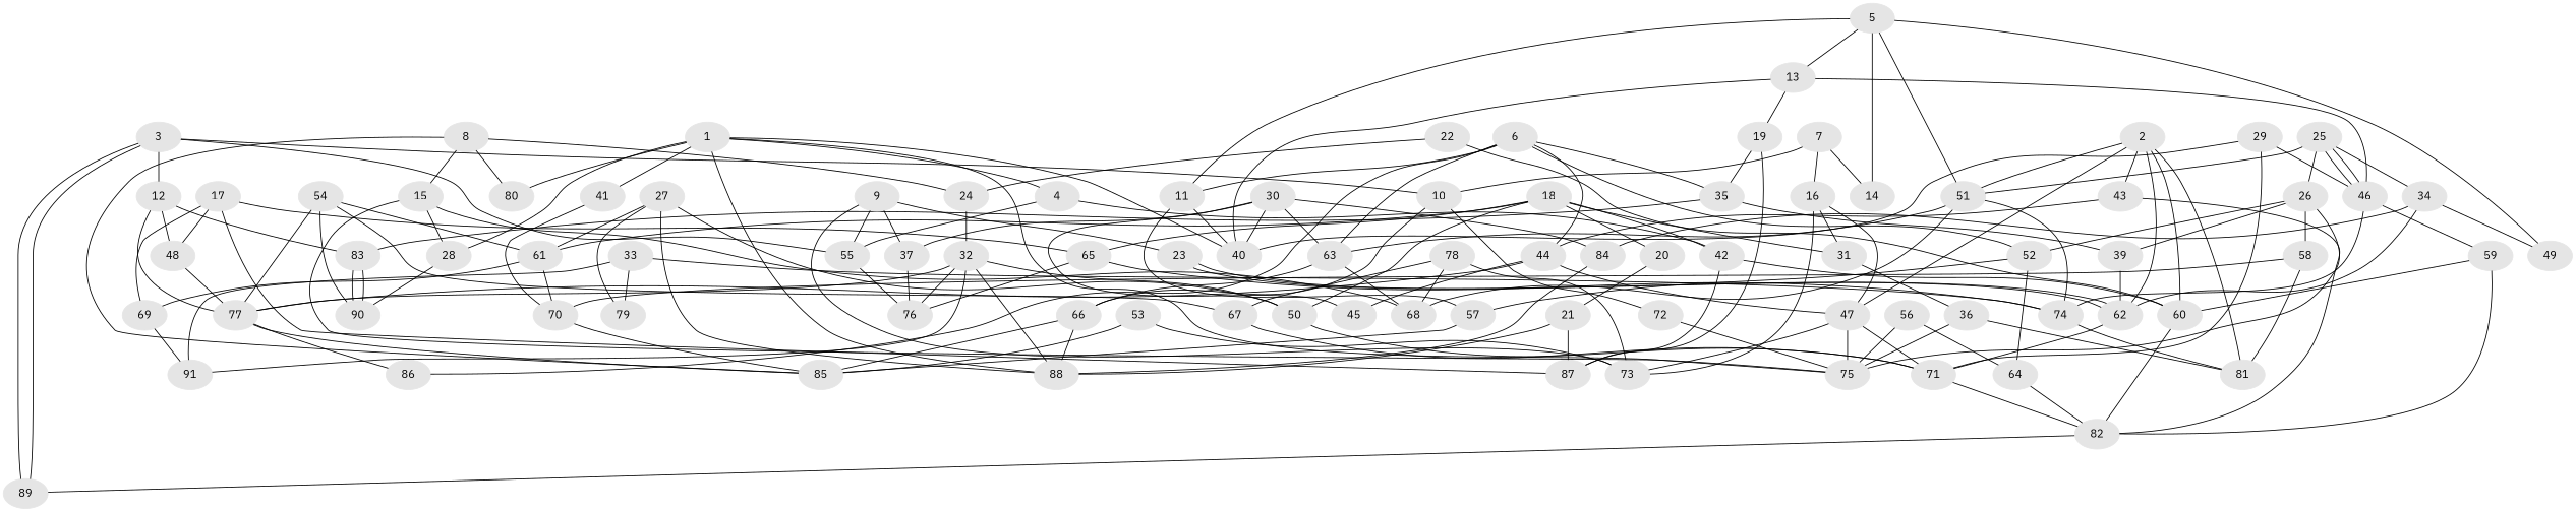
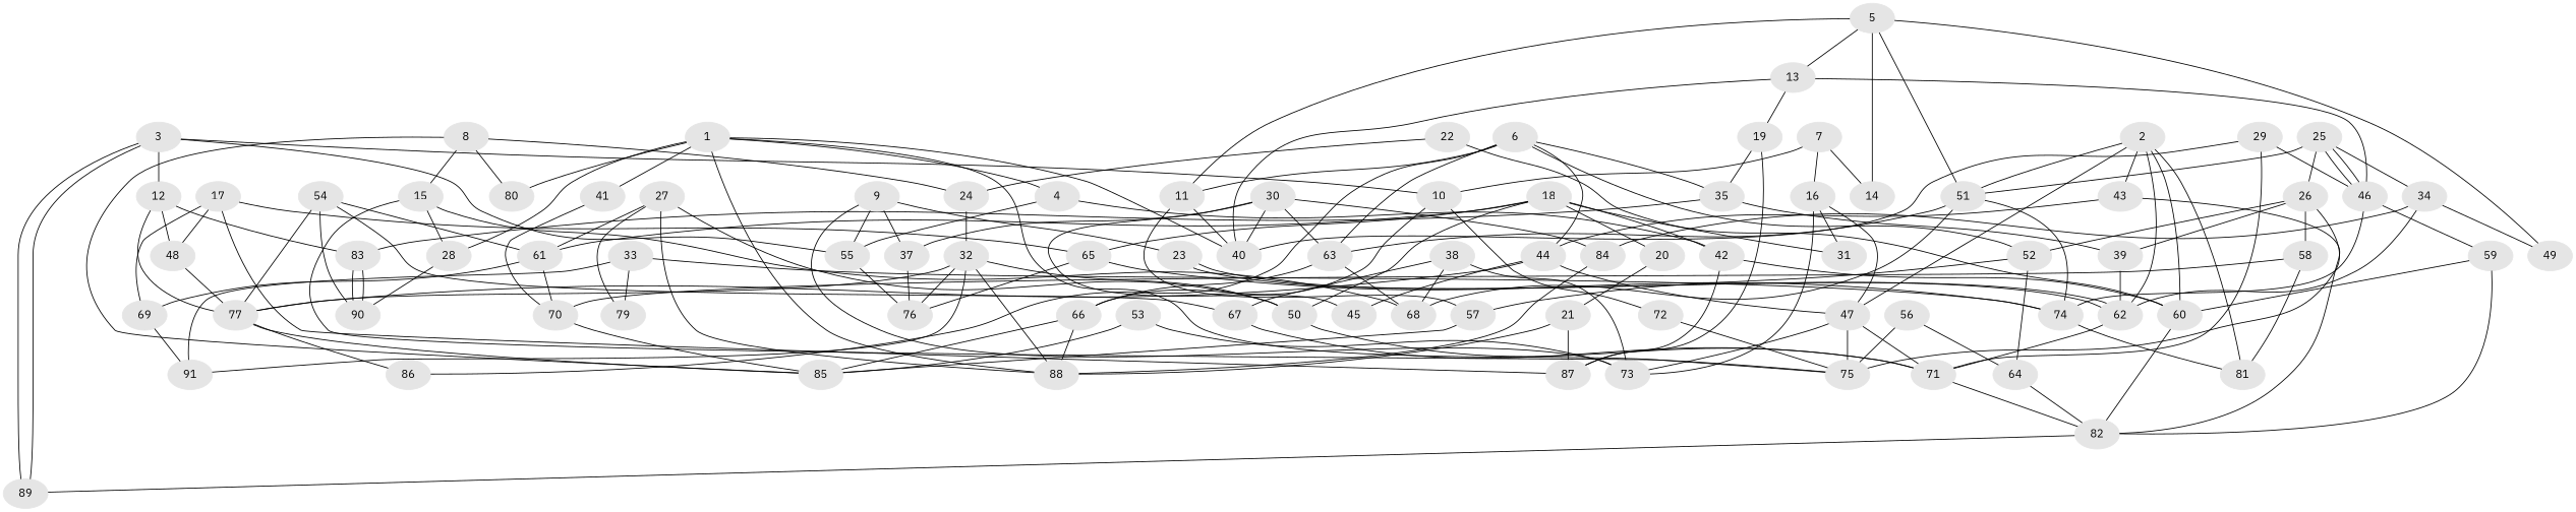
  graph {
    fontname="IBM Plex Sans"
    node [color=gray90 fontname="IBM Plex Sans" style=filled]
    edge [fontname="IBM Plex Sans"]
    1
    4
    28
    40
    41
    75
    80
    88
    55
    42
    90
    70
    2
    43
    47
    51
    60
    62
    81
    44
    82
    73
    71
    63
    68
    74
    3
    10
    12
    89
    66
    72
    48
    77
    83
    76
    87
    5
    11
    13
    14
    49
    57
    19
    46
    6
    35
    86
    52
    39
    45
    7
    16
    31
    8
    15
    24
    85
    32
    9
    23
    37
    64
    59
-   36
    17
    65
    69
    91
    18
    20
    50
    61
    21
    22
    25
    26
    34
    58
    84
    27
    79
    29
    30
    33
-   38 [label=78]
+   38
    67
    53
    54
    56
    1 -- 4
    1 -- 28
    1 -- 40
    1 -- 41
    1 -- 75
    1 -- 80
    1 -- 88
    4 -- 55
    4 -- 42
    28 -- 90
    41 -- 70
    55 -- 76
    42 -- 60
    42 -- 87
    70 -- 85
    2 -- 43
    2 -- 47
    2 -- 51
    2 -- 60
    2 -- 62
    2 -- 81
    43 -- 44
    43 -- 82
    47 -- 75
    47 -- 73
    47 -- 71
    51 -- 63
    51 -- 68
    51 -- 74
    60 -- 82
    62 -- 71
    44 -- 47
    44 -- 77
    44 -- 45
    82 -- 89
    71 -- 82
    63 -- 68
    63 -- 66
    74 -- 81
    3 -- 55
    3 -- 10
    3 -- 12
    3 -- 89
    3 -- 89
    10 -- 66
    10 -- 72
    12 -- 48
    12 -- 77
    12 -- 83
    66 -- 88
    66 -- 85
    72 -- 75
    48 -- 77
    77 -- 86
    77 -- 85
    83 -- 90
    83 -- 90
    5 -- 51
    5 -- 11
    5 -- 13
    5 -- 14
    5 -- 49
    11 -- 40
    11 -- 57
    13 -- 40
    13 -- 19
    13 -- 46
    57 -- 85
    19 -- 87
    19 -- 35
    46 -- 74
    46 -- 59
    6 -- 44
    6 -- 63
    6 -- 11
    6 -- 35
    6 -- 86
    6 -- 52
    35 -- 83
    35 -- 39
    52 -- 57
    52 -- 64
    39 -- 62
    7 -- 10
    7 -- 14
    7 -- 16
    16 -- 47
    16 -- 73
    16 -- 31
-   31 -- 36
    8 -- 80
    8 -- 15
    8 -- 24
    8 -- 85
    15 -- 28
    15 -- 75
    15 -- 68
    24 -- 32
    32 -- 88
    32 -- 77
    32 -- 76
    32 -- 91
    32 -- 50
    9 -- 55
    9 -- 73
    9 -- 23
    9 -- 37
    23 -- 62
    23 -- 62
    37 -- 76
    64 -- 82
    59 -- 60
    59 -- 82
-   36 -- 75
-   36 -- 81
    17 -- 48
    17 -- 87
    17 -- 65
    17 -- 69
    65 -- 74
    65 -- 76
    69 -- 91
    18 -- 42
    18 -- 31
    18 -- 65
    18 -- 20
    18 -- 50
    18 -- 61
    20 -- 21
    50 -- 71
    61 -- 70
    61 -- 69
    21 -- 88
    21 -- 87
    22 -- 60
    22 -- 24
    25 -- 51
    25 -- 46
    25 -- 46
    25 -- 26
    25 -- 34
    26 -- 75
    26 -- 52
    26 -- 39
    26 -- 58
    34 -- 62
    34 -- 49
    34 -- 84
    58 -- 70
    58 -- 81
    84 -- 88
    27 -- 88
    27 -- 50
    27 -- 61
    27 -- 79
    29 -- 40
    29 -- 71
    29 -- 46
    30 -- 40
    30 -- 63
    30 -- 45
    30 -- 37
    30 -- 84
    33 -- 74
    33 -- 91
    33 -- 79
    38 -- 73
    38 -- 68
    38 -- 67
    67 -- 71
    53 -- 73
    53 -- 85
    54 -- 90
    54 -- 77
    54 -- 61
    54 -- 67
    56 -- 75
    56 -- 64
  }
